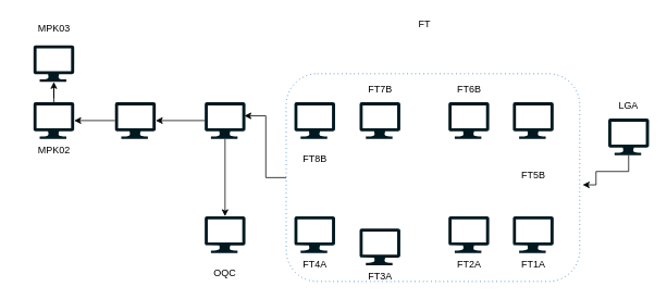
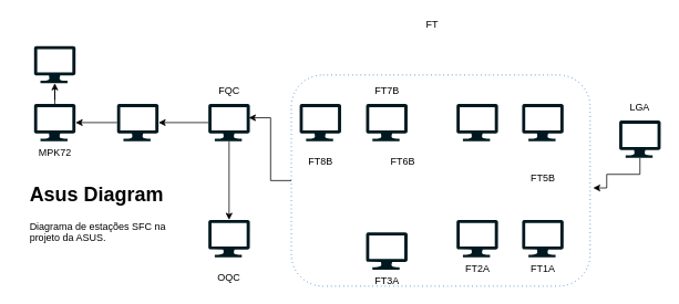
  <mxCell id="0" />
  <mxCell id="1" parent="0" />
  <mxCell id="2" value="" style="shape=image;html=1;verticalAlign=top;verticalLabelPosition=bottom;labelBackgroundColor=#ffffff;imageAspect=0;aspect=fixed;image=https://cdn4.iconfinder.com/data/icons/basic-user-interface-elements/700/print-output-printer-128.png" vertex="1" parent="1"><mxGeometry x="20" y="85" width="30" height="30" as="geometry" /></mxCell>
  <mxCell id="3" value="" style="verticalLabelPosition=bottom;html=1;verticalAlign=top;align=center;strokeColor=none;fillColor=#00181F;shape=mxgraph.azure.computer;pointerEvents=1;" parent="1" vertex="1"><mxGeometry x="40" y="55" width="50" height="45" as="geometry" /></mxCell>
  <mxCell id="4" value="" style="verticalLabelPosition=bottom;html=1;verticalAlign=top;align=center;strokeColor=none;fillColor=#00181F;shape=mxgraph.azure.computer;pointerEvents=1;" parent="1" vertex="1"><mxGeometry x="628" y="125" width="50" height="45" as="geometry" /></mxCell>
  <mxCell id="5" style="edgeStyle=orthogonalEdgeStyle;rounded=0;orthogonalLoop=1;jettySize=auto;html=1;entryX=1.01;entryY=0.535;entryDx=0;entryDy=0;entryPerimeter=0;" edge="1" parent="1" source="6" target="31"><mxGeometry relative="1" as="geometry"><Array as="points"><mxPoint x="770" y="210" /><mxPoint x="730" y="210" /><mxPoint x="730" y="226" /></Array></mxGeometry></mxCell>
  <mxCell id="6" value="" style="verticalLabelPosition=bottom;html=1;verticalAlign=top;align=center;strokeColor=none;fillColor=#00181F;shape=mxgraph.azure.computer;pointerEvents=1;" parent="1" vertex="1"><mxGeometry x="745" y="145" width="50" height="45" as="geometry" /></mxCell>
  <mxCell id="7" value="" style="verticalLabelPosition=bottom;html=1;verticalAlign=top;align=center;strokeColor=none;fillColor=#00181F;shape=mxgraph.azure.computer;pointerEvents=1;" parent="1" vertex="1"><mxGeometry x="549" y="125" width="50" height="45" as="geometry" /></mxCell>
  <mxCell id="8" value="" style="verticalLabelPosition=bottom;html=1;verticalAlign=top;align=center;strokeColor=none;fillColor=#00181F;shape=mxgraph.azure.computer;pointerEvents=1;" parent="1" vertex="1"><mxGeometry x="440" y="125" width="50" height="45" as="geometry" /></mxCell>
  <mxCell id="9" value="" style="verticalLabelPosition=bottom;html=1;verticalAlign=top;align=center;strokeColor=none;fillColor=#00181F;shape=mxgraph.azure.computer;pointerEvents=1;" parent="1" vertex="1"><mxGeometry x="360" y="125" width="50" height="45" as="geometry" /></mxCell>
  <mxCell id="10" style="edgeStyle=orthogonalEdgeStyle;rounded=0;orthogonalLoop=1;jettySize=auto;html=1;" parent="1" source="11" target="3" edge="1"><mxGeometry relative="1" as="geometry" /></mxCell>
- <mxCell id="11" value="MPK02" style="verticalLabelPosition=bottom;html=1;verticalAlign=top;align=center;strokeColor=none;fillColor=#00181F;shape=mxgraph.azure.computer;pointerEvents=1;" parent="1" vertex="1"><mxGeometry x="40" y="125" width="50" height="45" as="geometry" /></mxCell>
+ <mxCell id="11" value="MPK72" style="verticalLabelPosition=bottom;html=1;verticalAlign=top;align=center;strokeColor=none;fillColor=#00181F;shape=mxgraph.azure.computer;pointerEvents=1;" parent="1" vertex="1"><mxGeometry x="40" y="125" width="50" height="45" as="geometry" /></mxCell>
  <mxCell id="12" value="FT1A" style="verticalLabelPosition=bottom;html=1;verticalAlign=top;align=center;strokeColor=none;fillColor=#00181F;shape=mxgraph.azure.computer;pointerEvents=1;" parent="1" vertex="1"><mxGeometry x="628" y="265" width="50" height="45" as="geometry" /></mxCell>
  <mxCell id="13" value="FT2A" style="verticalLabelPosition=bottom;html=1;verticalAlign=top;align=center;strokeColor=none;fillColor=#00181F;shape=mxgraph.azure.computer;pointerEvents=1;" parent="1" vertex="1"><mxGeometry x="549" y="265" width="50" height="45" as="geometry" /></mxCell>
  <mxCell id="14" value="FT3A" style="verticalLabelPosition=bottom;html=1;verticalAlign=top;align=center;strokeColor=none;fillColor=#00181F;shape=mxgraph.azure.computer;pointerEvents=1;" parent="1" vertex="1"><mxGeometry x="440" y="280" width="50" height="45" as="geometry" /></mxCell>
- <mxCell id="15" value="FT4A" style="verticalLabelPosition=bottom;html=1;verticalAlign=top;align=center;strokeColor=none;fillColor=#00181F;shape=mxgraph.azure.computer;pointerEvents=1;" parent="1" vertex="1"><mxGeometry x="360" y="265" width="50" height="45" as="geometry" /></mxCell>
  <mxCell id="16" value="" style="edgeStyle=orthogonalEdgeStyle;rounded=0;orthogonalLoop=1;jettySize=auto;html=1;" parent="1" source="18" target="20" edge="1"><mxGeometry relative="1" as="geometry" /></mxCell>
  <mxCell id="17" style="edgeStyle=orthogonalEdgeStyle;rounded=0;orthogonalLoop=1;jettySize=auto;html=1;" parent="1" source="18" target="21" edge="1"><mxGeometry relative="1" as="geometry" /></mxCell>
  <mxCell id="18" value="" style="verticalLabelPosition=bottom;html=1;verticalAlign=top;align=center;strokeColor=none;fillColor=#00181F;shape=mxgraph.azure.computer;pointerEvents=1;" parent="1" vertex="1"><mxGeometry x="250" y="125" width="50" height="45" as="geometry" /></mxCell>
  <mxCell id="19" style="edgeStyle=orthogonalEdgeStyle;rounded=0;orthogonalLoop=1;jettySize=auto;html=1;" parent="1" source="20" target="11" edge="1"><mxGeometry relative="1" as="geometry" /></mxCell>
  <mxCell id="20" value="" style="verticalLabelPosition=bottom;html=1;verticalAlign=top;align=center;strokeColor=none;fillColor=#00181F;shape=mxgraph.azure.computer;pointerEvents=1;" parent="1" vertex="1"><mxGeometry x="140" y="125" width="50" height="45" as="geometry" /></mxCell>
  <mxCell id="21" value="" style="verticalLabelPosition=bottom;html=1;verticalAlign=top;align=center;strokeColor=none;fillColor=#00181F;shape=mxgraph.azure.computer;pointerEvents=1;" parent="1" vertex="1"><mxGeometry x="250" y="265" width="50" height="45" as="geometry" /></mxCell>
  <mxCell id="22" value="LGA" style="text;html=1;strokeColor=none;fillColor=none;align=center;verticalAlign=middle;whiteSpace=wrap;rounded=0;" parent="1" vertex="1"><mxGeometry x="750" y="120" width="40" height="20" as="geometry" /></mxCell>
  <mxCell id="23" value="OQC" style="text;html=1;strokeColor=none;fillColor=none;align=center;verticalAlign=middle;whiteSpace=wrap;rounded=0;" parent="1" vertex="1"><mxGeometry x="255" y="325" width="40" height="20" as="geometry" /></mxCell>
  <mxCell id="24" value="FT5B" style="text;html=1;strokeColor=none;fillColor=none;align=center;verticalAlign=middle;whiteSpace=wrap;rounded=0;" parent="1" vertex="1"><mxGeometry x="624.5" y="205" width="57" height="20" as="geometry" /></mxCell>
- <mxCell id="25" value="FT6B" style="text;html=1;strokeColor=none;fillColor=none;align=center;verticalAlign=middle;whiteSpace=wrap;rounded=0;" parent="1" vertex="1"><mxGeometry x="545.5" y="100" width="57" height="20" as="geometry" /></mxCell>
+ <mxCell id="25" value="FT6B" style="text;html=1;strokeColor=none;fillColor=none;align=center;verticalAlign=middle;whiteSpace=wrap;rounded=0;" parent="1" vertex="1"><mxGeometry x="455.5" y="185" width="57" height="20" as="geometry" /></mxCell>
  <mxCell id="26" value="FT7B" style="text;html=1;strokeColor=none;fillColor=none;align=center;verticalAlign=middle;whiteSpace=wrap;rounded=0;" parent="1" vertex="1"><mxGeometry x="436.5" y="100" width="57" height="20" as="geometry" /></mxCell>
  <mxCell id="27" value="FT8B" style="text;html=1;strokeColor=none;fillColor=none;align=center;verticalAlign=middle;whiteSpace=wrap;rounded=0;" parent="1" vertex="1"><mxGeometry x="356.5" y="185" width="57" height="20" as="geometry" /></mxCell>
- <mxCell id="29" value="MPK03" style="text;html=1;strokeColor=none;fillColor=none;align=center;verticalAlign=middle;whiteSpace=wrap;rounded=0;" parent="1" vertex="1"><mxGeometry x="36.5" width="57" height="20" as="geometry" y="25" /></mxCell>
+ <mxCell id="28" value="FQC" style="text;html=1;strokeColor=none;fillColor=none;align=center;verticalAlign=middle;whiteSpace=wrap;rounded=0;" parent="1" vertex="1"><mxGeometry x="246.5" y="100" width="57" height="20" as="geometry" /></mxCell>
  <mxCell id="30" style="edgeStyle=orthogonalEdgeStyle;rounded=0;orthogonalLoop=1;jettySize=auto;html=1;entryX=0.973;entryY=0.37;entryDx=0;entryDy=0;entryPerimeter=0;" parent="1" source="31" target="18" edge="1"><mxGeometry relative="1" as="geometry" /></mxCell>
  <mxCell id="31" value="" style="shape=ext;rounded=1;html=1;whiteSpace=wrap;dashed=1;dashPattern=1 4;fillColor=none;strokeColor=#005EBD;" parent="1" vertex="1"><mxGeometry x="350" y="90" width="360" height="255" as="geometry" /></mxCell>
  <mxCell id="32" value="FT" style="text;html=1;strokeColor=none;fillColor=none;align=center;verticalAlign=middle;whiteSpace=wrap;rounded=0;" parent="1" vertex="1"><mxGeometry x="500" y="20" width="40" height="20" as="geometry" /></mxCell>
+ <mxCell id="33" value="&lt;h1&gt;Asus Diagram&lt;/h1&gt;&lt;p&gt;Diagrama de estações SFC na projeto da ASUS.&lt;/p&gt;" style="text;html=1;strokeColor=none;fillColor=none;spacing=5;spacingTop=-20;whiteSpace=wrap;overflow=hidden;rounded=0;" vertex="1" parent="1"><mxGeometry x="30" y="215" width="200" height="120" as="geometry" /></mxCell>
  <mxCell id="34" value="" style="shape=image;html=1;verticalAlign=top;verticalLabelPosition=bottom;labelBackgroundColor=#ffffff;imageAspect=0;aspect=fixed;image=https://cdn4.iconfinder.com/data/icons/basic-user-interface-elements/700/print-output-printer-128.png" vertex="1" parent="1"><mxGeometry x="20" y="152.5" width="30" height="30" as="geometry" /></mxCell>
  <mxCell id="35" value="" style="shape=image;html=1;verticalAlign=top;verticalLabelPosition=bottom;labelBackgroundColor=#ffffff;imageAspect=0;aspect=fixed;image=https://cdn4.iconfinder.com/data/icons/basic-user-interface-elements/700/print-output-printer-128.png" vertex="1" parent="1"><mxGeometry x="120" y="152.5" width="30" height="30" as="geometry" /></mxCell>
  <mxCell id="36" value="" style="shape=image;html=1;verticalAlign=top;verticalLabelPosition=bottom;labelBackgroundColor=#ffffff;imageAspect=0;aspect=fixed;image=https://cdn4.iconfinder.com/data/icons/basic-user-interface-elements/700/print-output-printer-128.png" vertex="1" parent="1"><mxGeometry x="730" y="175" width="30" height="30" as="geometry" /></mxCell>
